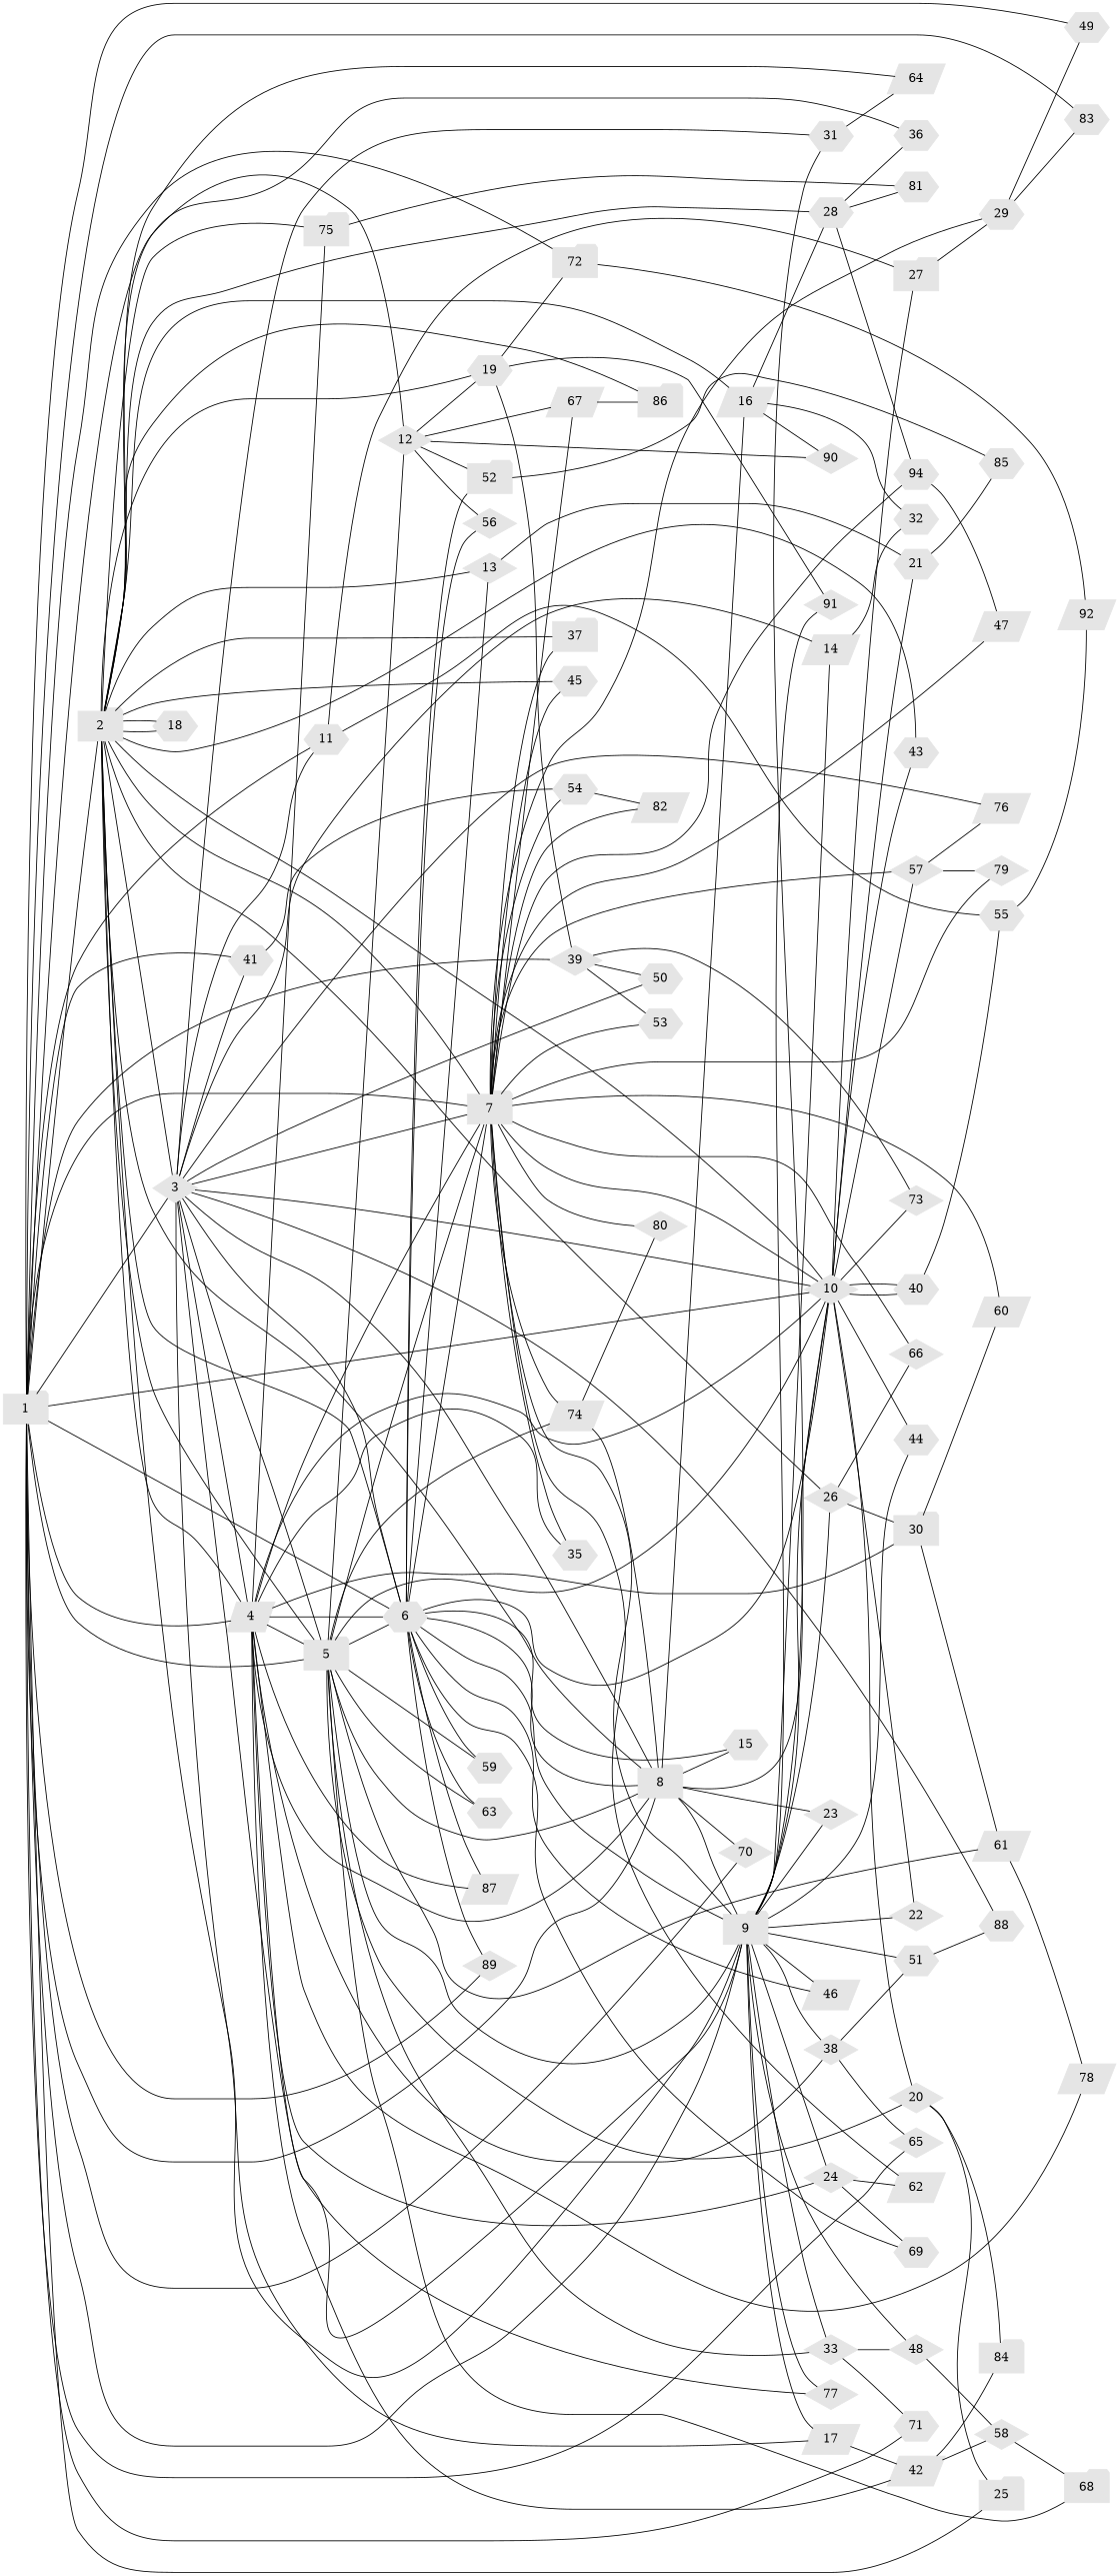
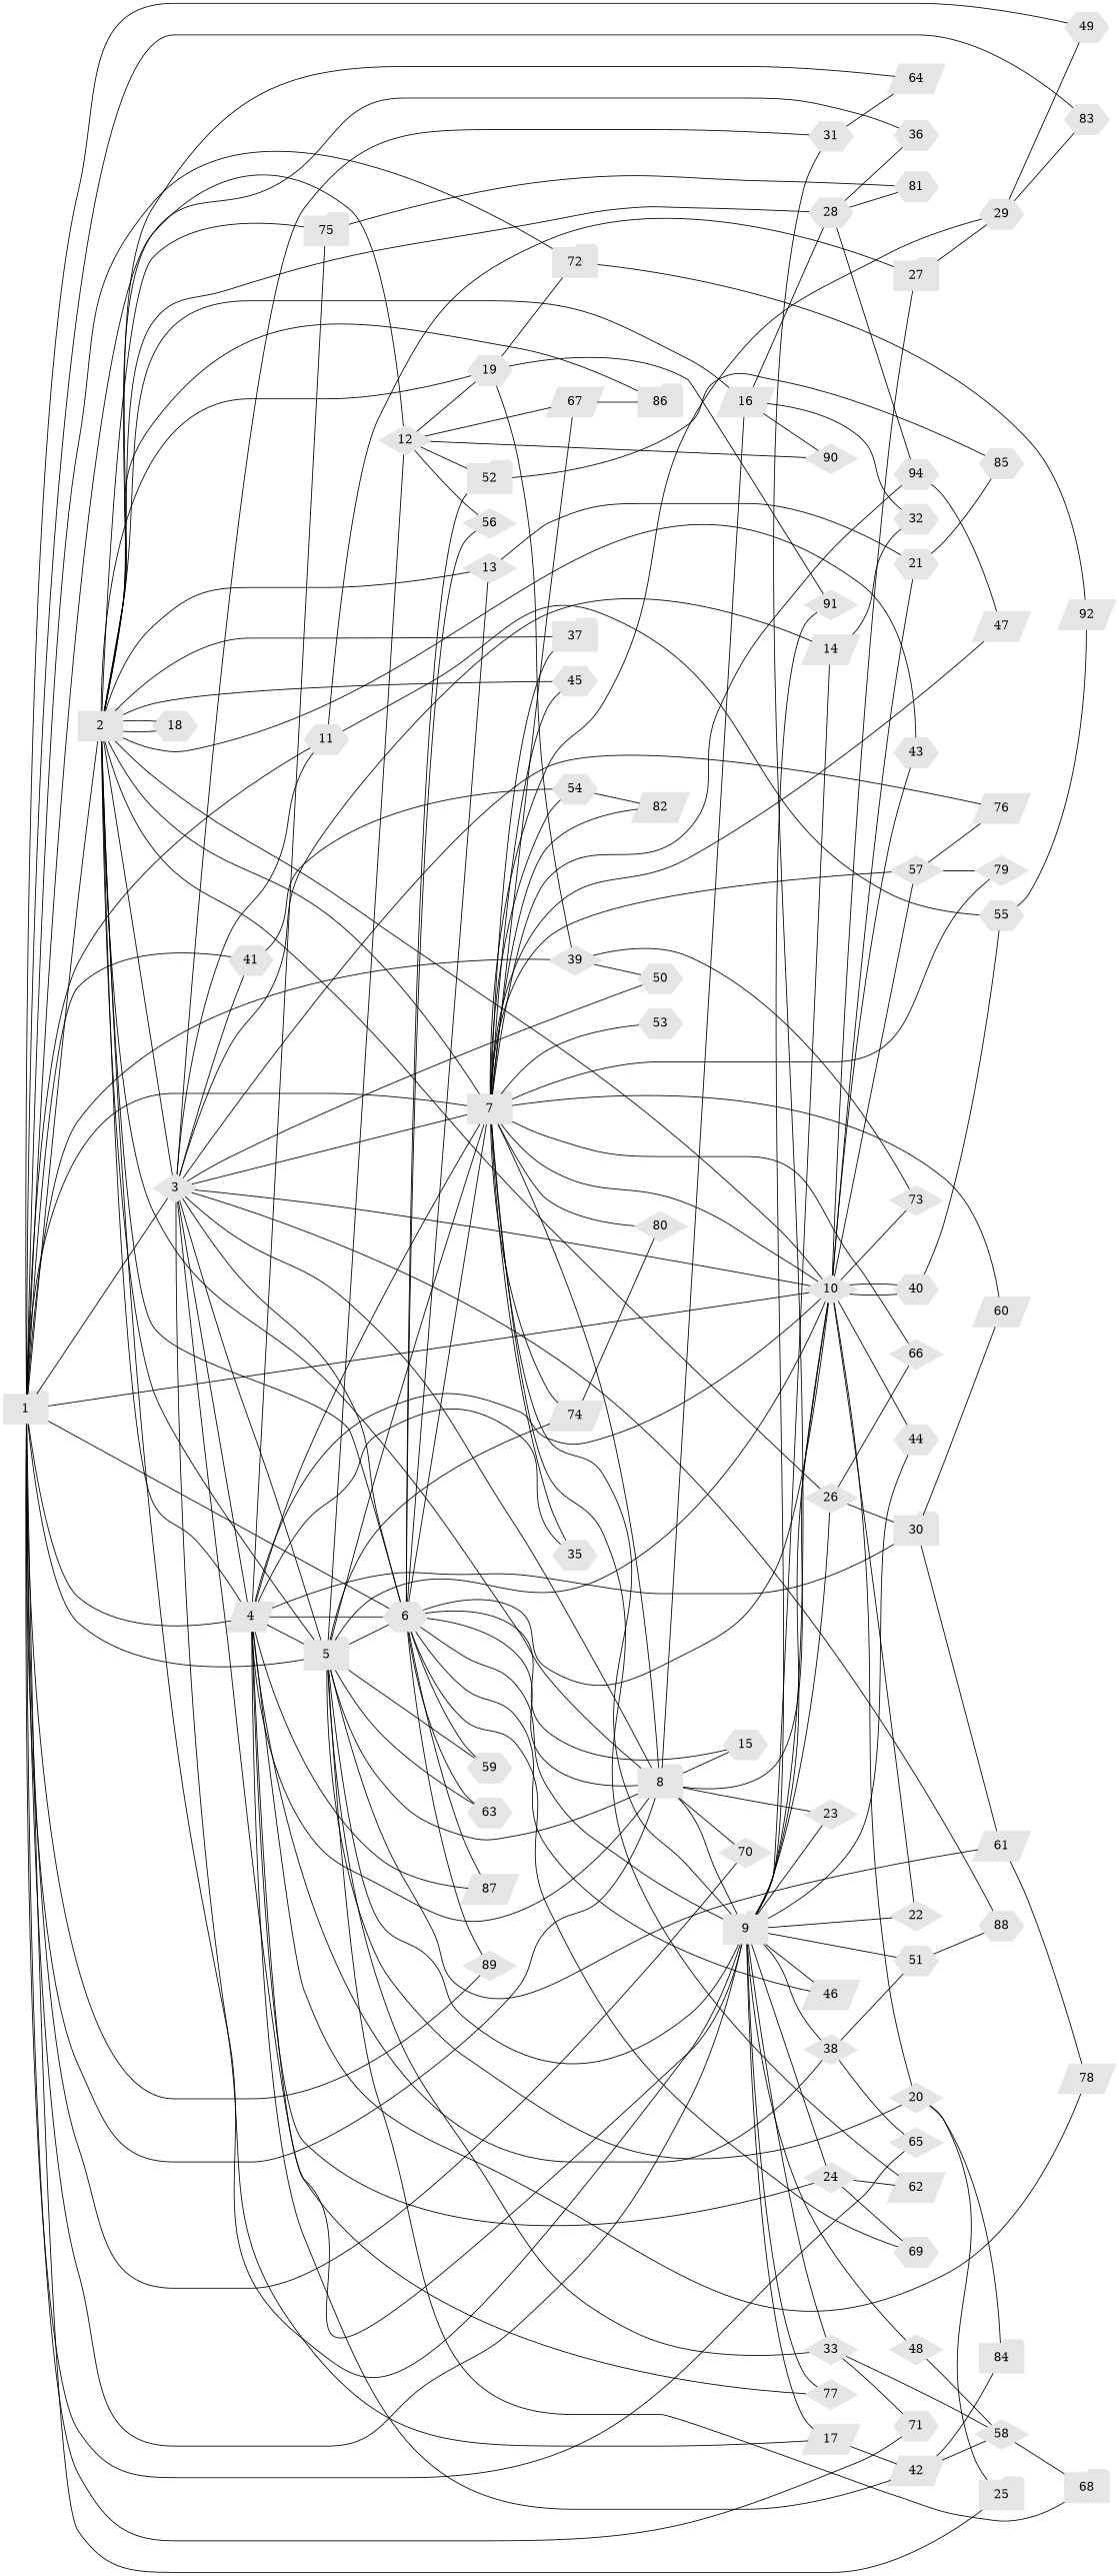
  graph {
    rankdir=LR
    node [color=gray90 shape=hexagon style=filled]
    1 [shape=folder]
    2 [shape=folder]
    3 [shape=diamond]
    4 [shape=parallelogram]
    5 [shape=folder]
    6
    7 [shape=folder]
    8 [shape=folder]
    9 [shape=folder]
    10 [shape=diamond]
    11
    12 [shape=diamond]
    25 [shape=folder]
    39 [shape=diamond]
    41
    49
    65 [shape=diamond]
    70 [shape=diamond]
    71
    72 [shape=folder]
    83
    89 [shape=diamond]
    13 [shape=diamond]
    16 [shape=parallelogram]
    18
    19
    26 [shape=diamond]
    28
    36
    37 [shape=folder]
    43
    45
    64 [shape=parallelogram]
    75 [shape=folder]
    86 [shape=folder]
    14 [shape=parallelogram]
    17 [shape=parallelogram]
    31
    50
    76 [shape=parallelogram]
    88
    24 [shape=diamond]
    30 [shape=folder]
    35
    38 [shape=diamond]
    42 [shape=parallelogram]
    77 [shape=diamond]
    78 [shape=parallelogram]
    87 [shape=parallelogram]
    20 [shape=diamond]
    33 [shape=diamond]
    59
    61 [shape=parallelogram]
    63
    68 [shape=folder]
    74 [shape=parallelogram]
    15
    46 [shape=parallelogram]
    52 [shape=folder]
    56 [shape=diamond]
    69
    29
    n63 [label=94]
    47 [shape=parallelogram]
    53
    54
    57 [shape=diamond]
    60 [shape=parallelogram]
    62 [shape=parallelogram]
    66 [shape=diamond]
    67 [shape=parallelogram]
    79 [shape=diamond]
    80 [shape=diamond]
    82 [shape=parallelogram]
    23 [shape=diamond]
    22 [shape=diamond]
    44
    48 [shape=diamond]
    51
    91 [shape=diamond]
    21
    27 [shape=folder]
    40
    73 [shape=diamond]
    55
    90 [shape=diamond]
    92 [shape=parallelogram]
    32
    81
    84 [shape=folder]
    58 [shape=diamond]
    85
    1 -- 2
    1 -- 3
    1 -- 4
    1 -- 5
    1 -- 6
    1 -- 7
    1 -- 8
    1 -- 9
    1 -- 10
    1 -- 11
    1 -- 12
    1 -- 25
    1 -- 39
    1 -- 41
    1 -- 49
    1 -- 65
    1 -- 70
    1 -- 71
    1 -- 72
    1 -- 83
    1 -- 89
    2 -- 3
    2 -- 4
    2 -- 5
    2 -- 6
    2 -- 7
    2 -- 8
    2 -- 9
    2 -- 10
    2 -- 13
    2 -- 16
    2 -- 18
    2 -- 18
    2 -- 19
    2 -- 26
    2 -- 28
    2 -- 36
    2 -- 37
    2 -- 43
    2 -- 45
    2 -- 64
    2 -- 75
    2 -- 86
    3 -- 4
    3 -- 5
    3 -- 6
    3 -- 7
    3 -- 8
    3 -- 9
    3 -- 10
    3 -- 11
    3 -- 41
    3 -- 14
    3 -- 17
    3 -- 31
    3 -- 50
    3 -- 76
    3 -- 88
    4 -- 5
    4 -- 6
    4 -- 7
    4 -- 8
    4 -- 10
    4 -- 75
    4 -- 24
    4 -- 30
    4 -- 35
    4 -- 38
    4 -- 42
    4 -- 77
    4 -- 78
    4 -- 87
    5 -- 6
    5 -- 7
    5 -- 8
    5 -- 9
    5 -- 10
    5 -- 12
    5 -- 20
    5 -- 33
    5 -- 59
    5 -- 61
    5 -- 63
    5 -- 68
    5 -- 74
    6 -- 7
    6 -- 8
    6 -- 9
    6 -- 10
    6 -- 89
    6 -- 13
    6 -- 87
    6 -- 59
    6 -- 63
    6 -- 15
    6 -- 46
    6 -- 52
    6 -- 56
    6 -- 69
-   74 -- 8
+   7 -- 8
    7 -- 9
    7 -- 10
    7 -- 37
    7 -- 45
    7 -- 35
    7 -- 74
    7 -- 29
    7 -- n63
    7 -- 47
    7 -- 53
    7 -- 54
    7 -- 57
    7 -- 60
    7 -- 62
    7 -- 66
    7 -- 67
    7 -- 79
    7 -- 80
    7 -- 82
    8 -- 9
    8 -- 10
    8 -- 70
    8 -- 16
    8 -- 15
    8 -- 23
    9 -- 10
    9 -- 26
    9 -- 14
    9 -- 17
    9 -- 31
    9 -- 24
    9 -- 38
    9 -- 77
    9 -- 33
    9 -- 46
    9 -- 23
    9 -- 22
    9 -- 44
    9 -- 48
    9 -- 51
    9 -- 91
    10 -- 43
    10 -- 20
    10 -- 57
    10 -- 22
    10 -- 44
    10 -- 21
    10 -- 27
    10 -- 40
    10 -- 40
    10 -- 73
    11 -- 27
    11 -- 55
    12 -- 19
    12 -- 52
    12 -- 56
    12 -- 67
    12 -- 90
    39 -- 50
-   39 -- 53
    39 -- 73
    41 -- 54
    72 -- 92
    13 -- 21
    16 -- 28
    16 -- 90
    16 -- 32
    19 -- 39
    19 -- 72
    19 -- 91
    26 -- 30
    26 -- 66
    28 -- 36
    28 -- n63
    28 -- 81
    75 -- 81
    14 -- 32
    17 -- 42
    31 -- 64
    24 -- 69
    24 -- 62
    30 -- 61
    30 -- 60
    38 -- 65
    38 -- 51
    42 -- 84
    42 -- 58
    20 -- 25
    20 -- 84
    33 -- 71
-   33 -- 48
+   33 -- 58
    61 -- 78
    74 -- 80
    52 -- 85
    29 -- 49
    29 -- 83
    n63 -- 47
    54 -- 82
    57 -- 76
    57 -- 79
    67 -- 86
    48 -- 58
    51 -- 88
    21 -- 85
    27 -- 29
    40 -- 55
    55 -- 92
    58 -- 68
  }
